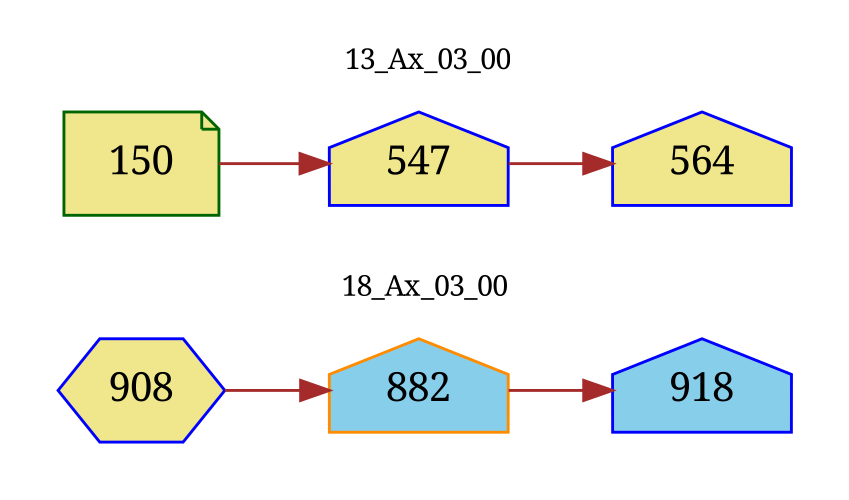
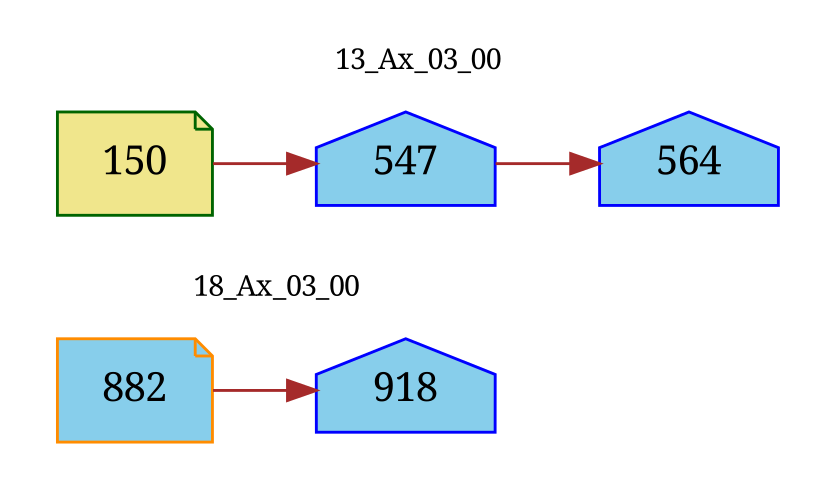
  digraph {
    fontname="Noto Serif"
    rankdir=LR
    node [color=blue fillcolor=skyblue fontname="Noto Serif" shape=house style=filled]
    edge [color=brown fontname="Noto Serif"]
-   n1 [fillcolor=khaki label=908 shape=hexagon]
-   n2 [color=darkorange label=882]
+   n2 [color=darkorange label=882 shape=note]
    n3 [label=918]
    n4 [color=darkgreen fillcolor=khaki label=150 shape=note]
-   n5 [fillcolor=khaki label=547]
-   n6 [fillcolor=khaki label=564]
+   n5 [label=547]
+   n6 [label=564]
    subgraph cluster_1 {
      color=white
      fontsize=10
      label="18_Ax_03_00"
-     n1
      n2
      n3
    }
    subgraph cluster_2 {
      color=white
      fontsize=10
      label="13_Ax_03_00"
      n4
      n5
      n6
    }
-   n1 -> n2
    n2 -> n3
    n4 -> n5
    n5 -> n6
  }
